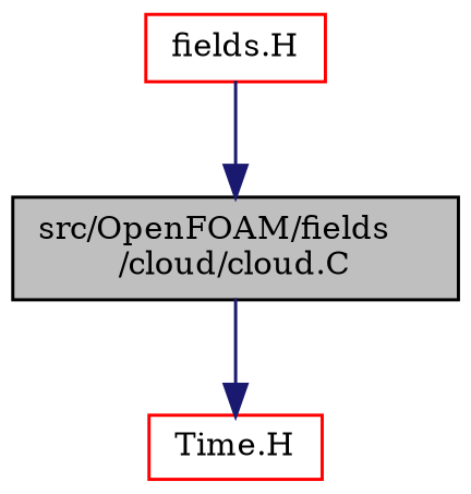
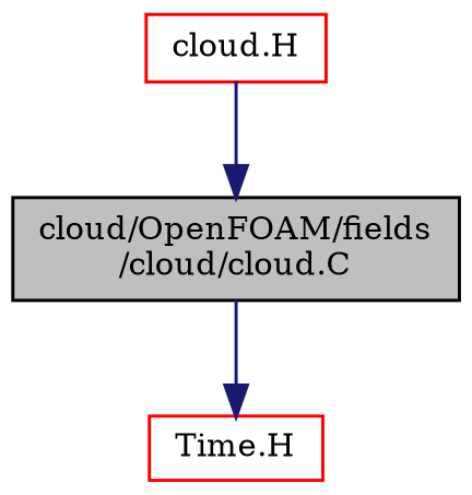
  digraph {
    fontname="DejaVu Serif"
    node [color=red fontname="DejaVu Serif" fontsize=10 shape=record]
    edge [color=midnightblue fontname="DejaVu Serif" fontsize=10 labelfontname=FreeSans labelfontsize=10 style=solid]
-   n1 [color=black fillcolor=grey75 fontcolor=black height=0.2 label="src/OpenFOAM/fields\l/cloud/cloud.C" style=filled width=0.4]
+   n1 [color=black fillcolor=grey75 fontcolor=black height=0.2 label="cloud/OpenFOAM/fields\l/cloud/cloud.C" style=filled width=0.4]
    n2 [height=0.2 label="Time.H" width=0.4]
-   n3 [height=0.2 label="fields.H" width=0.4]
+   n3 [height=0.2 label="cloud.H" width=0.4]
    n1 -> n2
    n3 -> n1
  }
